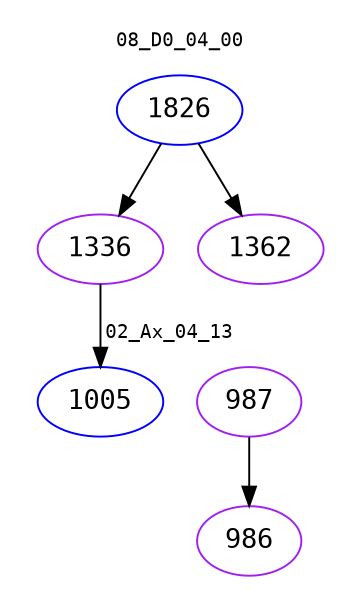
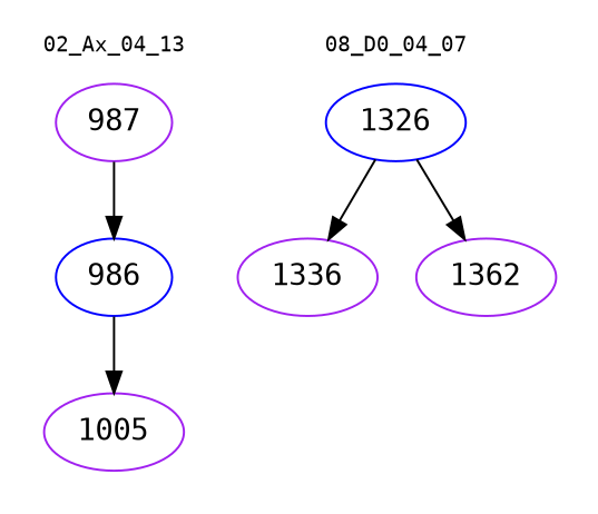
  digraph {
    fontname="DejaVu Sans Mono"
    node [color=purple fontname="DejaVu Sans Mono"]
    edge [color=black fontname="DejaVu Sans Mono"]
    n1 [label=987]
-   n2 [label=986]
-   n3 [color=blue label=1005]
+   n2 [color=blue label=986]
+   n3 [label=1005]
    n4 [label=1336]
-   n5 [color=blue label=1826]
+   n5 [color=blue label=1326]
    n6 [label=1362]
    subgraph cluster_1 {
      color=white
      fontsize=10
      label="02_Ax_04_13"
      n1
      n2
      n3
    }
    subgraph cluster_2 {
      color=white
      fontsize=10
-     label="08_D0_04_00"
+     label="08_D0_04_07"
      n4
      n5
      n6
    }
    n1 -> n2
-   n4 -> n3
+   n2 -> n3
    n5 -> n4
    n5 -> n6
  }
